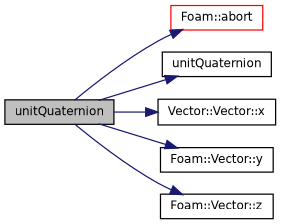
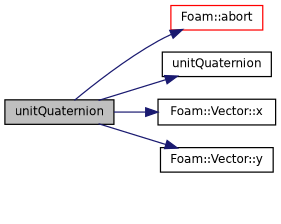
  digraph {
    rankdir=LR
    node [color=black fontname=Helvetica fontsize=10 shape=record]
    edge [color=midnightblue fontname=Helvetica fontsize=10 labelfontname=Helvetica labelfontsize=10 style=solid]
    n1 [fillcolor=grey75 fontcolor=black height=0.2 label=unitQuaternion style=filled width=0.4]
    n2 [color=red height=0.2 label="Foam::abort" width=0.4]
    n3 [height=0.2 label=unitQuaternion width=0.4]
-   n4 [height=0.2 label="Vector::Vector::x" width=0.4]
+   n4 [height=0.2 label="Foam::Vector::x" width=0.4]
    n5 [height=0.2 label="Foam::Vector::y" width=0.4]
-   n6 [height=0.2 label="Foam::Vector::z" width=0.4]
    n1 -> n2
    n1 -> n3
    n1 -> n4
    n1 -> n5
-   n1 -> n6
  }
